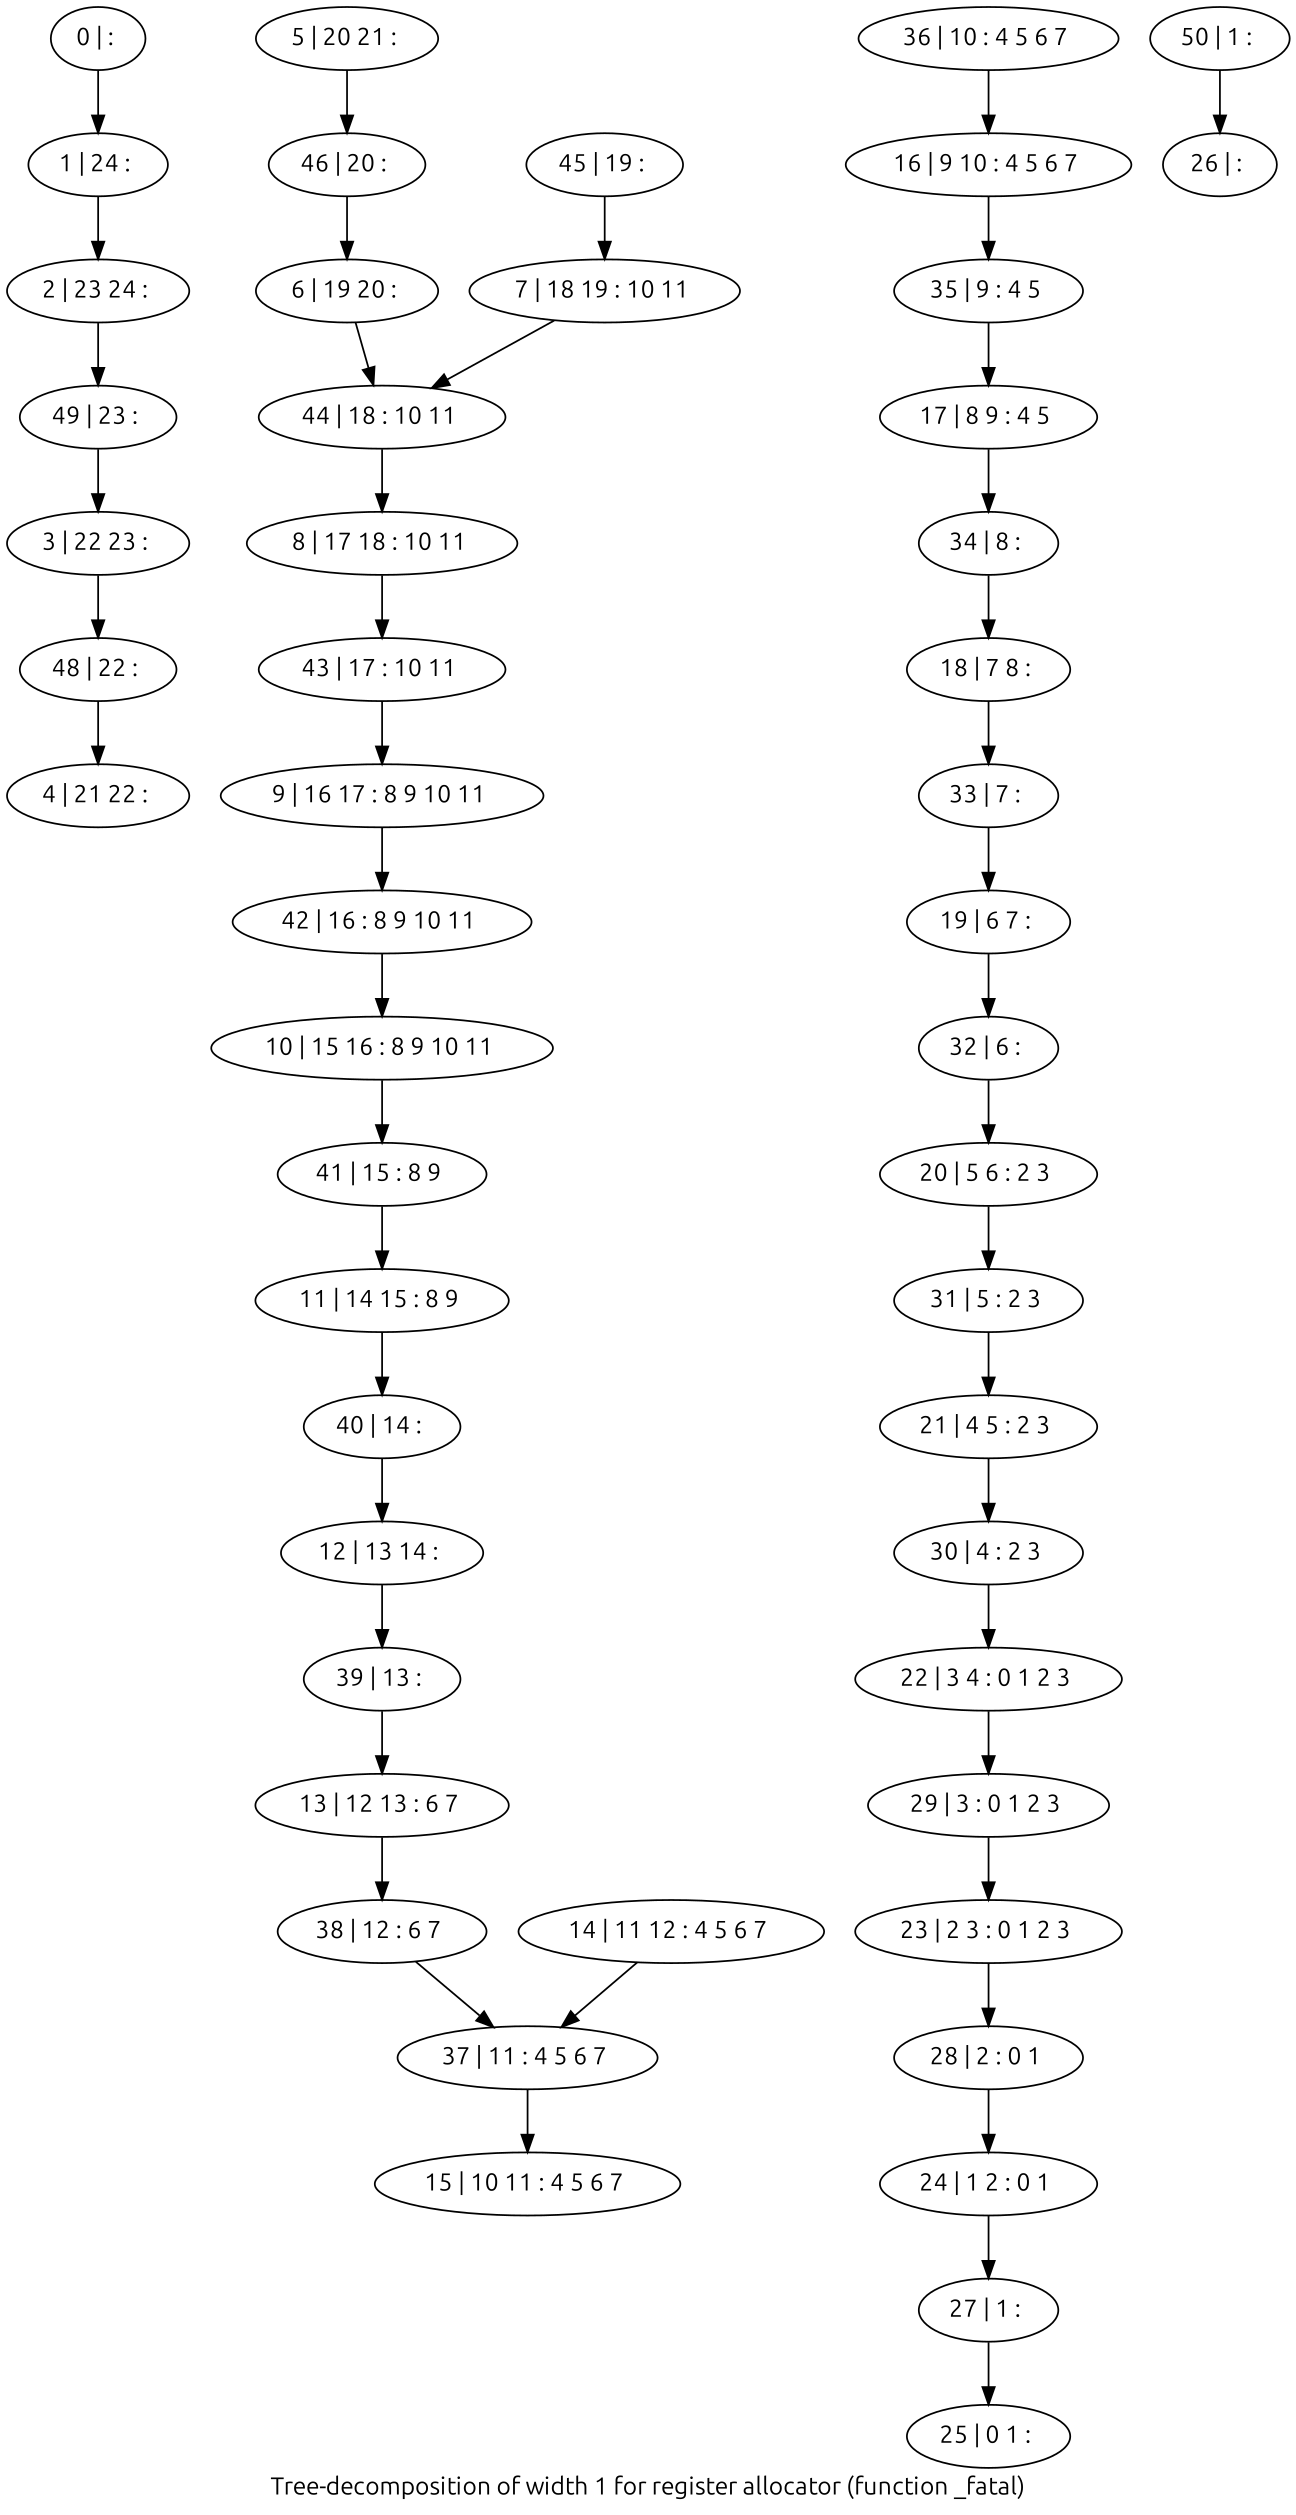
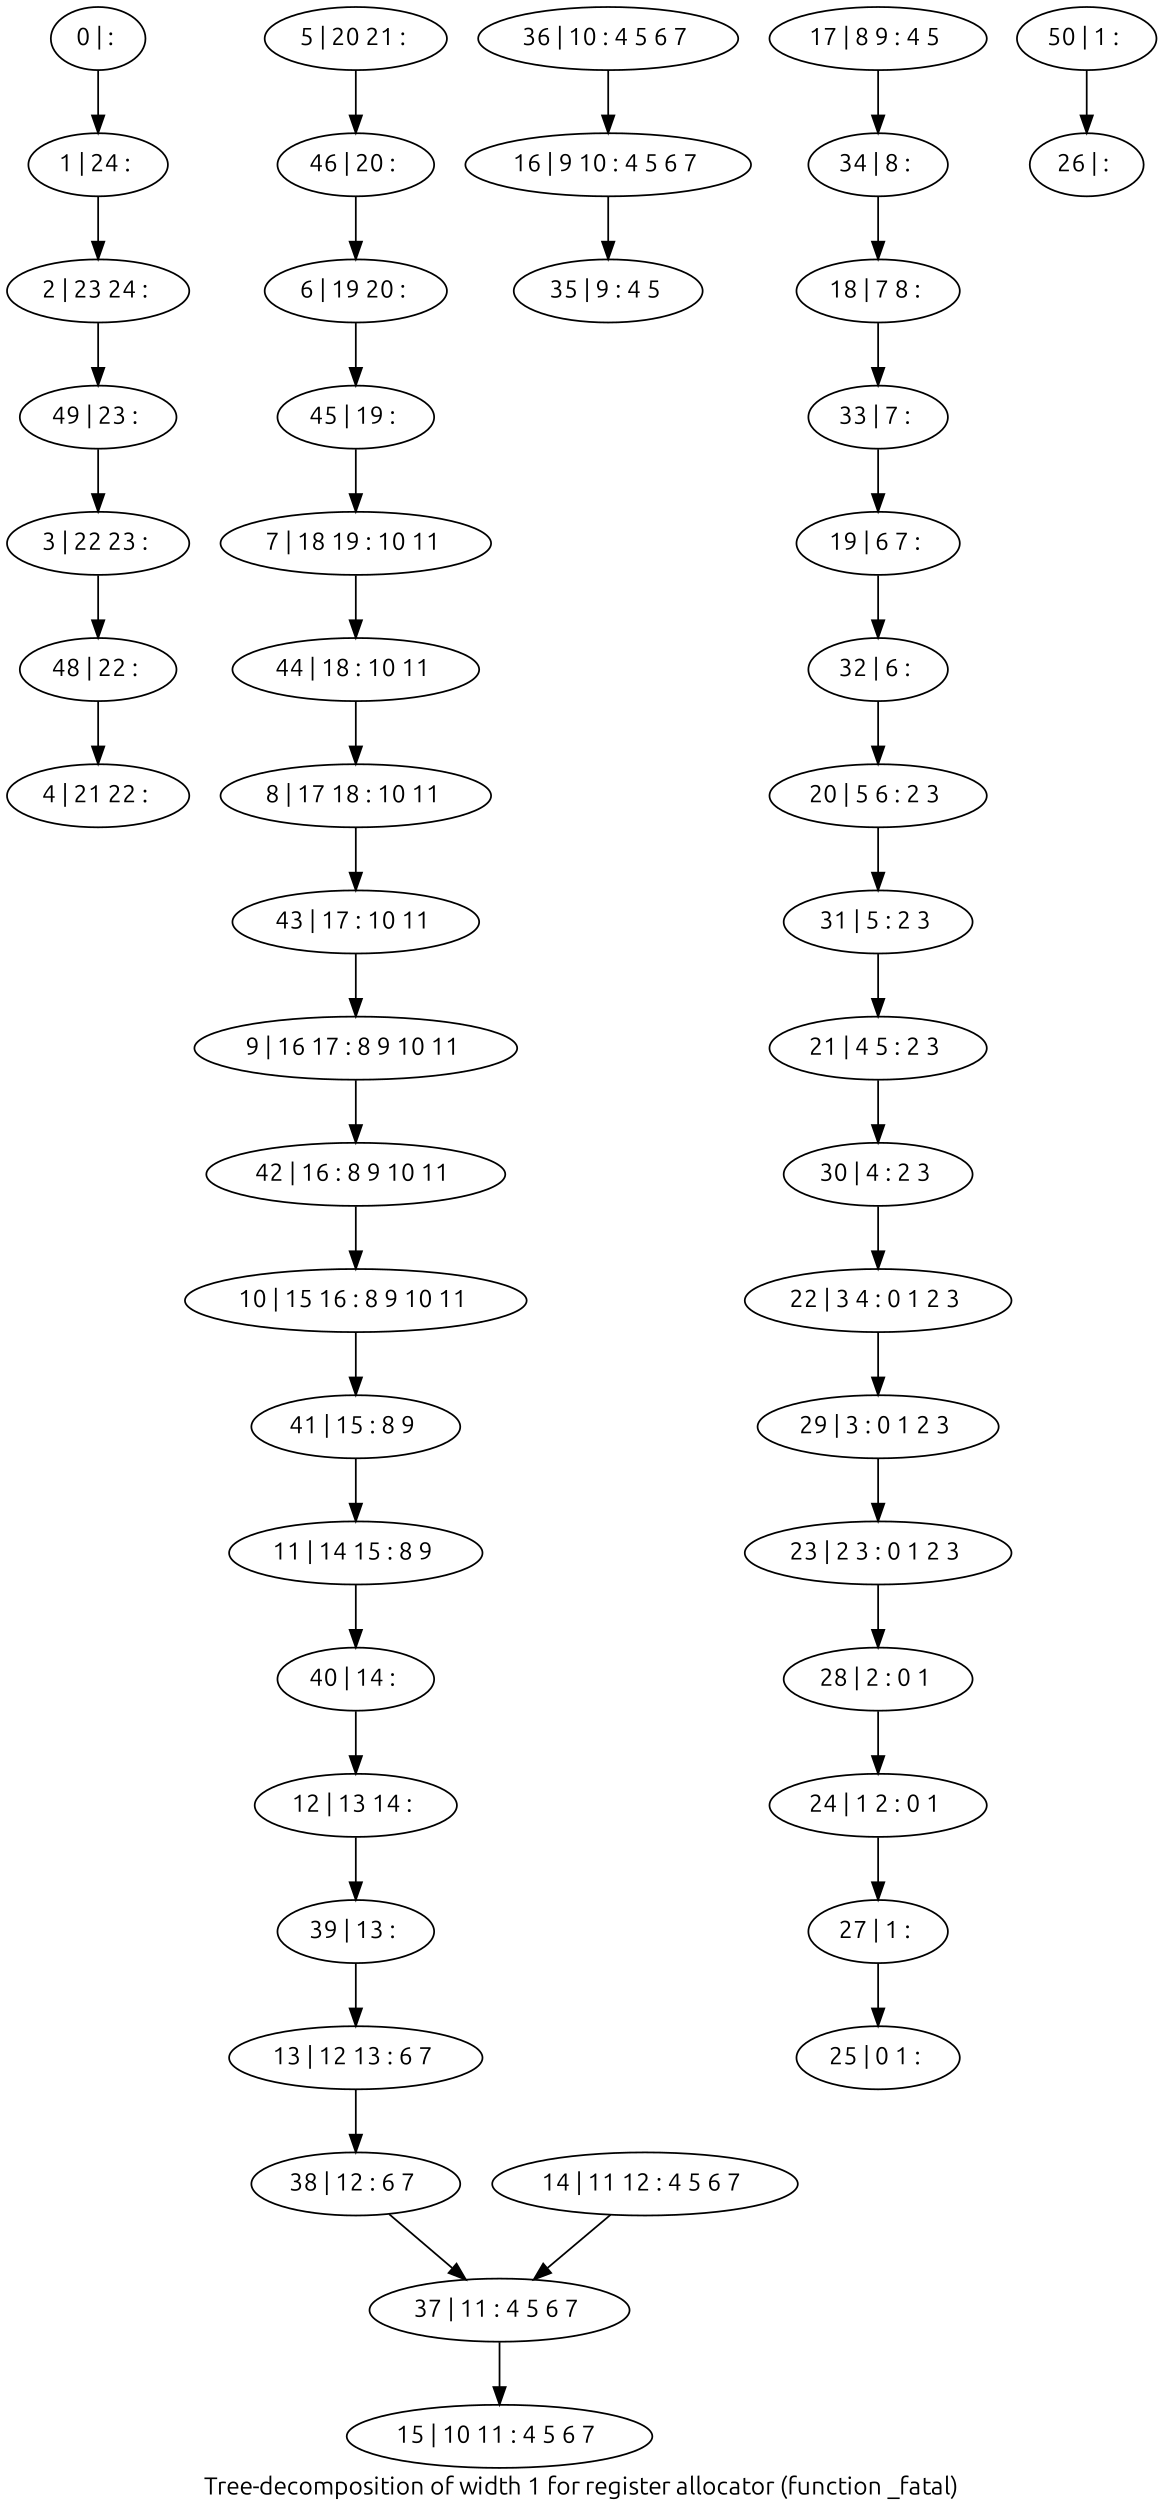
  digraph {
    fontname=Ubuntu
    label="Tree-decomposition of width 1 for register allocator (function _fatal)"
    node [fontname=Ubuntu]
    edge [fontname=Ubuntu]
    n1 [label="0 | : "]
    n2 [label="1 | 24 : "]
    n3 [label="2 | 23 24 : "]
    n4 [label="49 | 23 : "]
    n5 [label="3 | 22 23 : "]
    n6 [label="48 | 22 : "]
    n7 [label="4 | 21 22 : "]
    n8 [label="5 | 20 21 : "]
    n9 [label="46 | 20 : "]
    n10 [label="6 | 19 20 : "]
    n11 [label="45 | 19 : "]
    n12 [label="7 | 18 19 : 10 11 "]
    n13 [label="44 | 18 : 10 11 "]
    n14 [label="8 | 17 18 : 10 11 "]
    n15 [label="43 | 17 : 10 11 "]
    n16 [label="9 | 16 17 : 8 9 10 11 "]
    n17 [label="42 | 16 : 8 9 10 11 "]
    n18 [label="10 | 15 16 : 8 9 10 11 "]
    n19 [label="41 | 15 : 8 9 "]
    n20 [label="11 | 14 15 : 8 9 "]
    n21 [label="40 | 14 : "]
    n22 [label="12 | 13 14 : "]
    n23 [label="39 | 13 : "]
    n24 [label="13 | 12 13 : 6 7 "]
    n25 [label="38 | 12 : 6 7 "]
    n26 [label="37 | 11 : 4 5 6 7 "]
    n27 [label="14 | 11 12 : 4 5 6 7 "]
    n28 [label="15 | 10 11 : 4 5 6 7 "]
    n29 [label="36 | 10 : 4 5 6 7 "]
    n30 [label="16 | 9 10 : 4 5 6 7 "]
    n31 [label="35 | 9 : 4 5 "]
    n32 [label="17 | 8 9 : 4 5 "]
    n33 [label="34 | 8 : "]
    n34 [label="18 | 7 8 : "]
    n35 [label="33 | 7 : "]
    n36 [label="19 | 6 7 : "]
    n37 [label="32 | 6 : "]
    n38 [label="20 | 5 6 : 2 3 "]
    n39 [label="31 | 5 : 2 3 "]
    n40 [label="21 | 4 5 : 2 3 "]
    n41 [label="30 | 4 : 2 3 "]
    n42 [label="22 | 3 4 : 0 1 2 3 "]
    n43 [label="29 | 3 : 0 1 2 3 "]
    n44 [label="23 | 2 3 : 0 1 2 3 "]
    n45 [label="28 | 2 : 0 1 "]
    n46 [label="24 | 1 2 : 0 1 "]
    n47 [label="27 | 1 : "]
    n48 [label="25 | 0 1 : "]
    n49 [label="50 | 1 : "]
    n50 [label="26 | : "]
    n1 -> n2
    n2 -> n3
    n3 -> n4
    n4 -> n5
    n5 -> n6
    n6 -> n7
    n8 -> n9
    n9 -> n10
-   n10 -> n13
+   n10 -> n11
    n11 -> n12
    n12 -> n13
    n13 -> n14
    n14 -> n15
    n15 -> n16
    n16 -> n17
    n17 -> n18
    n18 -> n19
    n19 -> n20
    n20 -> n21
    n21 -> n22
    n22 -> n23
    n23 -> n24
    n24 -> n25
    n25 -> n26
    n26 -> n28
    n27 -> n26
    n29 -> n30
    n30 -> n31
-   n31 -> n32
    n32 -> n33
    n33 -> n34
    n34 -> n35
    n35 -> n36
    n36 -> n37
    n37 -> n38
    n38 -> n39
    n39 -> n40
    n40 -> n41
    n41 -> n42
    n42 -> n43
    n43 -> n44
    n44 -> n45
    n45 -> n46
    n46 -> n47
    n47 -> n48
    n49 -> n50
  }
